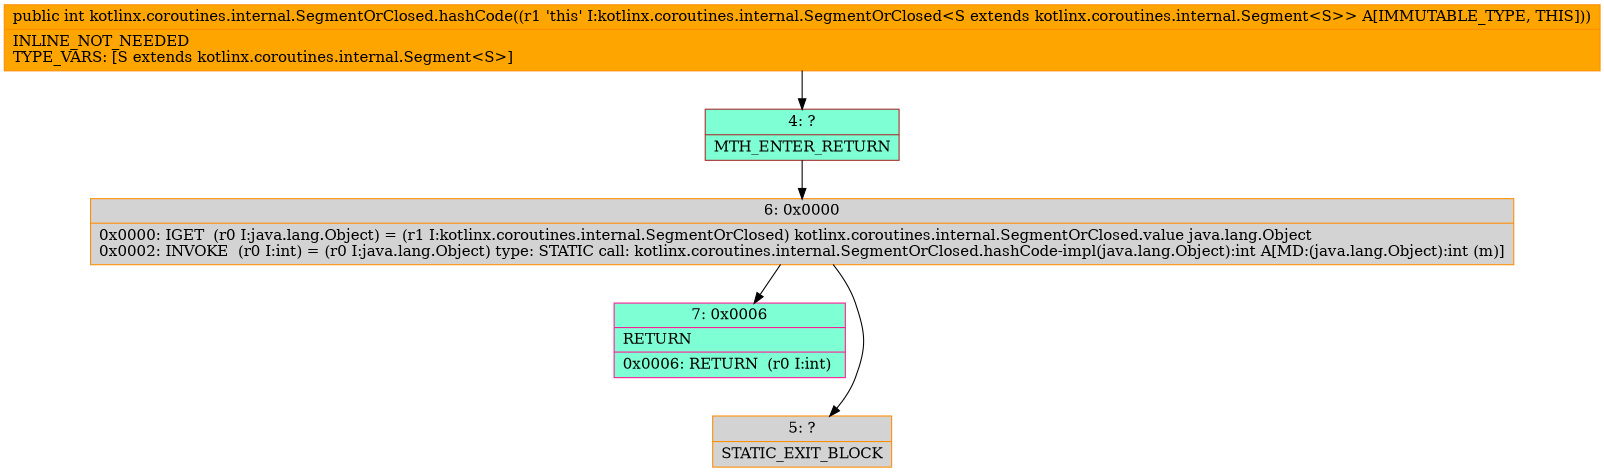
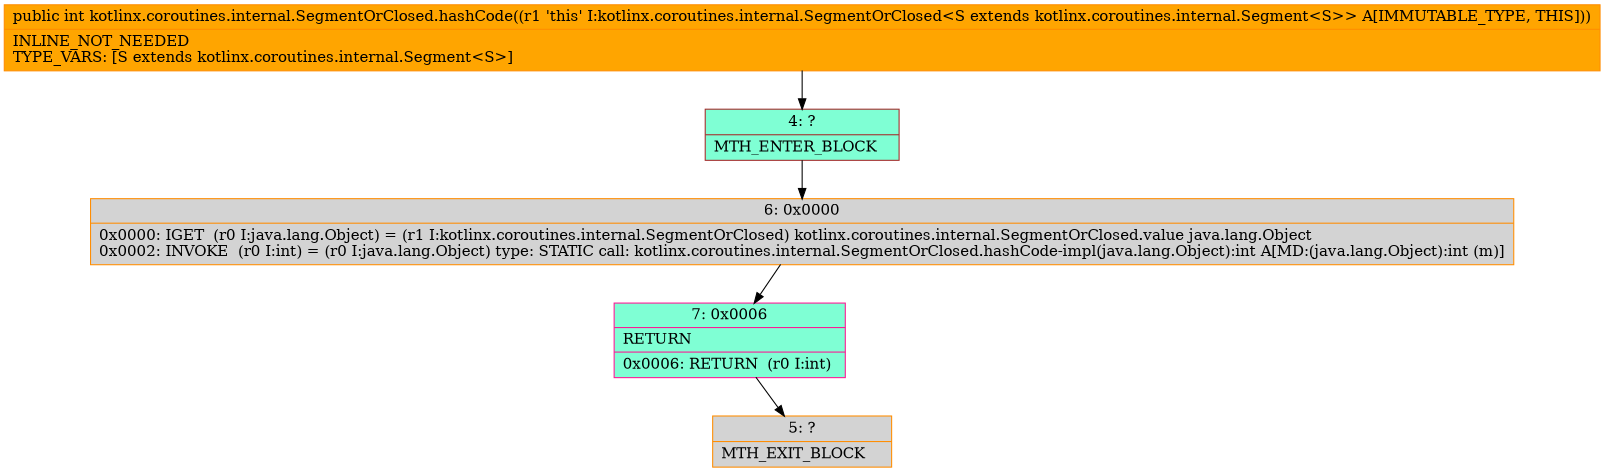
  digraph {
    node [color=darkorange fillcolor=aquamarine shape=record style=filled]
-   n1 [color=brown label="{4\:\ ?|MTH_ENTER_RETURN\l}"]
+   n1 [color=brown label="{4\:\ ?|MTH_ENTER_BLOCK\l}"]
    n2 [fillcolor=lightgrey label="{6\:\ 0x0000|0x0000: IGET  (r0 I:java.lang.Object) = (r1 I:kotlinx.coroutines.internal.SegmentOrClosed) kotlinx.coroutines.internal.SegmentOrClosed.value java.lang.Object \l0x0002: INVOKE  (r0 I:int) = (r0 I:java.lang.Object) type: STATIC call: kotlinx.coroutines.internal.SegmentOrClosed.hashCode\-impl(java.lang.Object):int A[MD:(java.lang.Object):int (m)]\l}"]
    n3 [color=deeppink label="{7\:\ 0x0006|RETURN\l|0x0006: RETURN  (r0 I:int) \l}"]
-   n4 [fillcolor=lightgrey label="{5\:\ ?|STATIC_EXIT_BLOCK\l}"]
+   n4 [fillcolor=lightgrey label="{5\:\ ?|MTH_EXIT_BLOCK\l}"]
    n5 [fillcolor=orange label="{public int kotlinx.coroutines.internal.SegmentOrClosed.hashCode((r1 'this' I:kotlinx.coroutines.internal.SegmentOrClosed\<S extends kotlinx.coroutines.internal.Segment\<S\>\> A[IMMUTABLE_TYPE, THIS]))  | INLINE_NOT_NEEDED\lTYPE_VARS: [S extends kotlinx.coroutines.internal.Segment\<S\>]\l}"]
    n1 -> n2
    n2 -> n3
-   n2 -> n4
+   n3 -> n4
    n5 -> n1
  }
